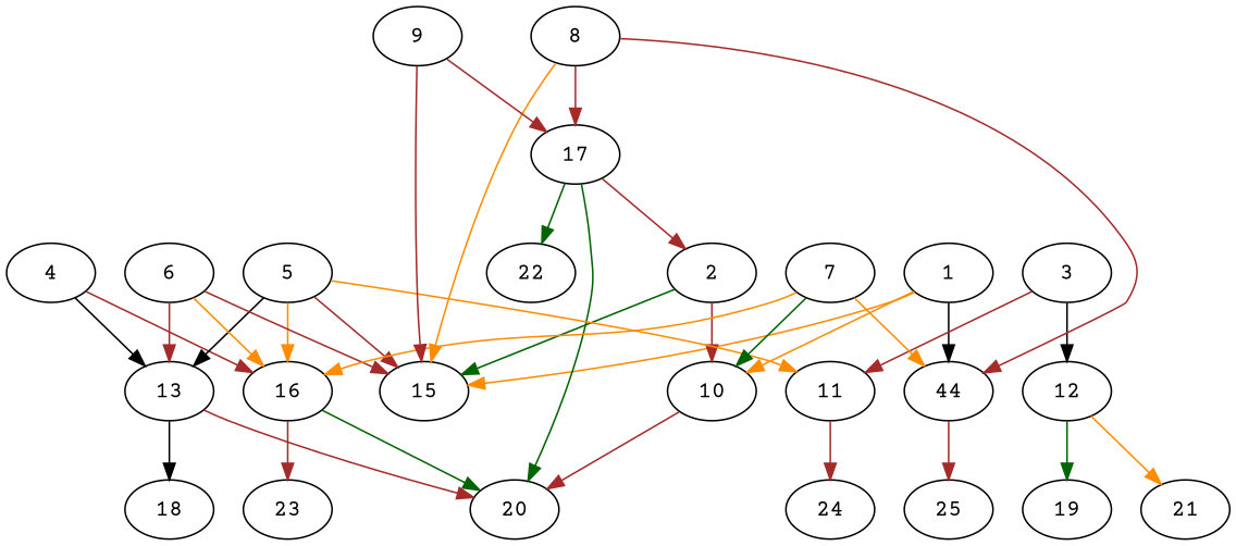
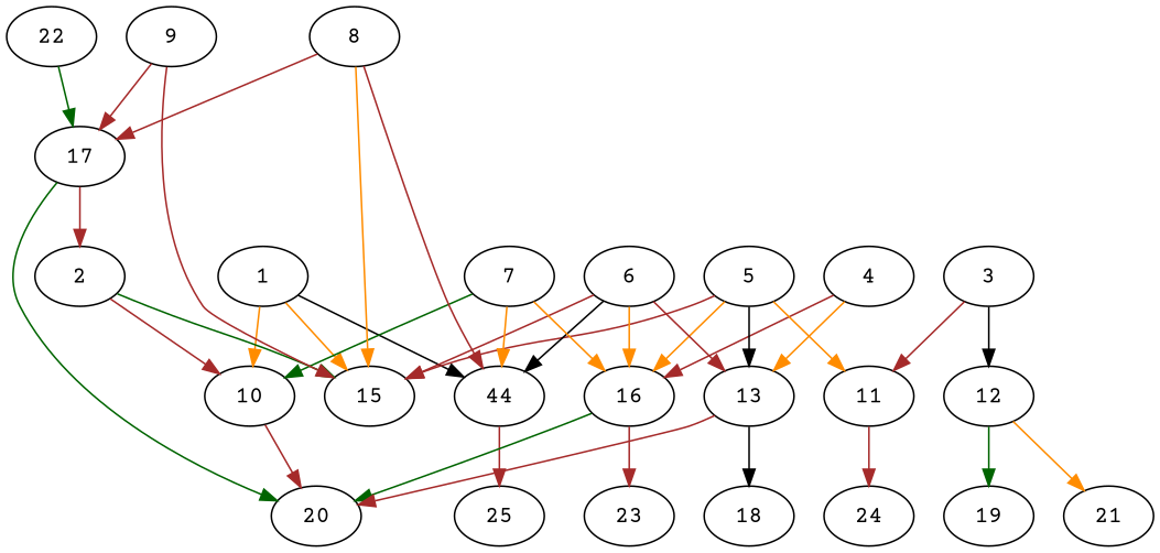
  digraph {
    fontname="Courier Prime"
    node [alpha=0.14 fontname="Courier Prime"]
    edge [color=brown fontname="Courier Prime"]
    1 [alpha=0.08 expect_size=33741824]
    10 [expect_size=21611520]
    n3 [alpha=0.12 expect_size=42979328 label=44]
    15 [alpha=0.03 expect_size=35425280]
    20 [alpha=0.06 expect_size=10603520]
    25 [alpha=0.01 expect_size=7964672]
    2 [alpha=0.13 expect_size=33668096]
    17 [alpha=0.01 expect_size=17770496]
    22 [alpha=0.16 expect_size=28187648]
    3 [alpha=0.02 expect_size=17884160]
    11 [alpha=0.13 expect_size=38097920]
    12 [alpha=0.18 expect_size=9218048]
    24 [alpha=0.18 expect_size=27453440]
    19 [alpha=0.09 expect_size=25589760]
    21 [alpha=0.15 expect_size=44069888]
    16 [alpha=0.19 expect_size=30100480]
    23 [alpha=0.02 expect_size=23682048]
    4 [alpha=0.17 expect_size=30315520]
    13 [alpha=0.02 expect_size=39024640]
    18 [alpha=0.03 expect_size=49812480]
    5 [alpha=0.18 expect_size=19346432]
    6 [alpha=0.15 expect_size=41695232]
    7 [expect_size=12190720]
    8 [alpha=0.10 expect_size=41842688]
    9 [expect_size=44694528]
    1 -> 10 [color=darkorange]
    1 -> n3 [color=black]
    1 -> 15 [color=darkorange]
    10 -> 20
    n3 -> 25
    2 -> 10
    2 -> 15 [color=darkgreen]
    17 -> 20 [color=darkgreen]
    17 -> 2
-   17 -> 22 [color=darkgreen]
+   22 -> 17 [color=darkgreen]
    3 -> 11
    3 -> 12 [color=black]
    11 -> 24
    12 -> 19 [color=darkgreen]
    12 -> 21 [color=darkorange]
    16 -> 20 [color=darkgreen]
    16 -> 23
    4 -> 16
-   4 -> 13 [color=black]
+   4 -> 13 [color=darkorange]
    13 -> 20
    13 -> 18 [color=black]
    5 -> 15
    5 -> 11 [color=darkorange]
    5 -> 16 [color=darkorange]
    5 -> 13 [color=black]
+   6 -> n3 [color=black]
    6 -> 15
    6 -> 16 [color=darkorange]
    6 -> 13
    7 -> 10 [color=darkgreen]
    7 -> n3 [color=darkorange]
    7 -> 16 [color=darkorange]
    8 -> n3
    8 -> 15 [color=darkorange]
    8 -> 17
    9 -> 15
    9 -> 17
  }
